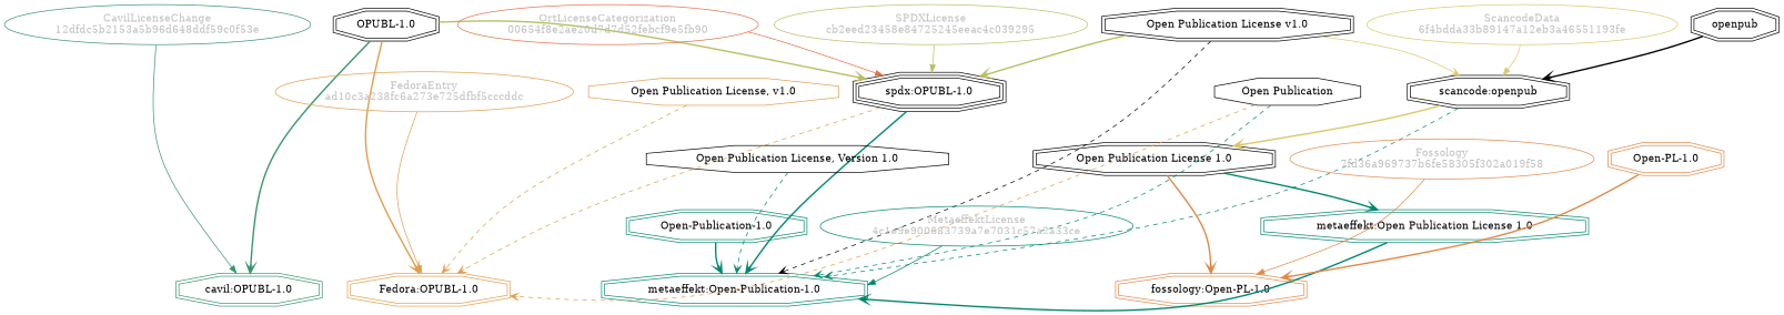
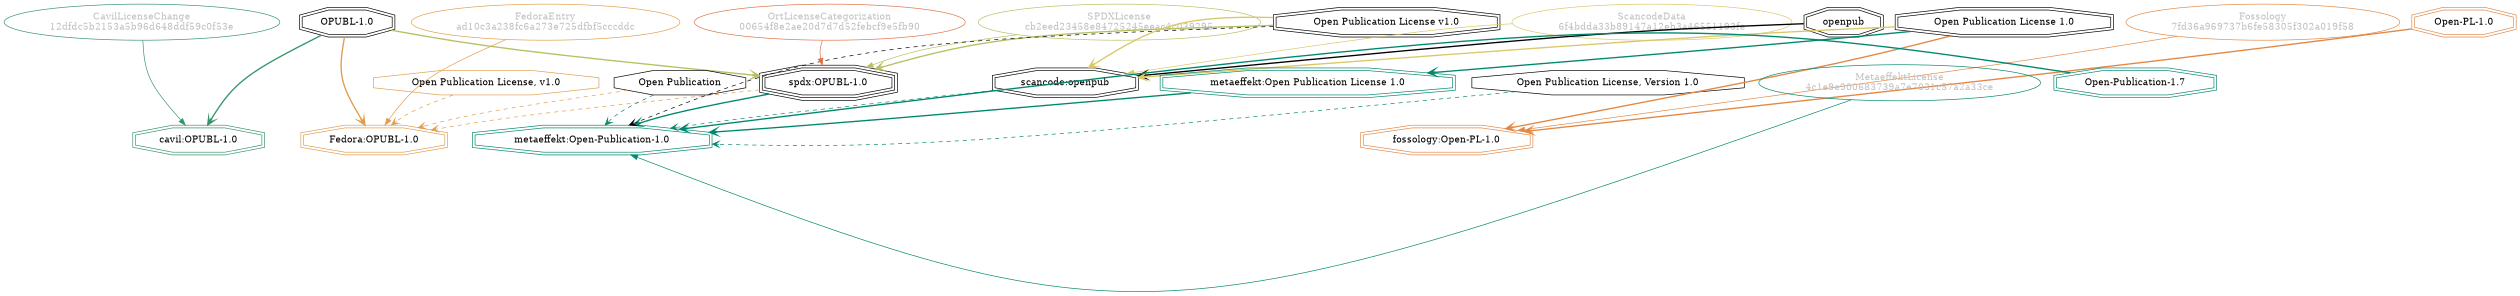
  strict digraph {
    splines=curved
    node [shape=doubleoctagon]
    edge [color="#00876c" weight=0.7 arrowhead=vee style=bold]
    n1 [color="#b8bf62" fillcolor="beige;1" fontcolor=gray label="SPDXLicense\ncb2eed23458e84725245eeac4c039295" shape=ellipse]
    n2 [label="spdx:OPUBL-1.0" shape=tripleoctagon]
    n3 [color="#e09d4b" label="Fedora:OPUBL-1.0"]
    n4 [color="#00876c" label="metaeffekt:Open-Publication-1.0"]
    n5 [label="OPUBL-1.0"]
    n6 [color="#379469" label="cavil:OPUBL-1.0"]
    n7 [label="Open Publication License v1.0"]
    n8 [label="scancode:openpub"]
    n9 [color="#e09d4b" fillcolor="beige;1" fontcolor=gray label="FedoraEntry\nad10c3a238fc6a273e725dfbf5cccddc" shape=ellipse]
    n10 [color="#e09d4b" label="Open Publication License, v1.0" shape=octagon]
    n11 [label="Open Publication" shape=octagon]
    n12 [label="Open Publication License, Version 1.0" shape=octagon]
    n13 [color="#dac767" fillcolor="beige;1" fontcolor=gray label="ScancodeData\n6f4bdda33b89147a12eb3a46551193fe" shape=ellipse]
    n14 [label=openpub]
    n15 [label="Open Publication License 1.0"]
    n16 [color="#e18745" label="fossology:Open-PL-1.0"]
    n17 [color="#00876c" label="metaeffekt:Open Publication License 1.0"]
    n18 [color="#e18745" fillcolor="beige;1" fontcolor=gray label="Fossology\n7fd36a969737b6fe58305f302a019f58" shape=ellipse]
    n19 [color="#e18745" label="Open-PL-1.0"]
    n20 [color="#e06f45" fillcolor="beige;1" fontcolor=gray label="OrtLicenseCategorization\n00654f8e2ae20d7d7d52febcf9e5fb90" shape=ellipse]
    n21 [color="#379469" fillcolor="beige;1" fontcolor=gray label="CavilLicenseChange\n12dfdc5b2153a5b96d648ddf59c0f53e" shape=ellipse]
    n22 [color="#00876c" fillcolor="beige;1" fontcolor=gray label="MetaeffektLicense\n4c1e9e900683739a7e7031c57a2a33ce" shape=ellipse]
-   n23 [color="#00876c" label="Open-Publication-1.0"]
+   n23 [color="#00876c" label="Open-Publication-1.7"]
    n1 -> n2 [color="#b8bf62" weight=0.5 arrowhead="" style=""]
    n2 -> n3 [color="#e09d4b" style=dashed]
    n2 -> n4
    n5 -> n2 [color="#b8bf62"]
    n5 -> n3 [color="#e09d4b"]
    n5 -> n6 [color="#379469"]
    n7 -> n2 [color="#b8bf62"]
    n7 -> n4 [color=black style=dashed weight=0.5]
-   n7 -> n8 [color="#dac767" style=solid]
+   n7 -> n8 [color="#dac767"]
    n8 -> n4 [style=dashed weight=0.5]
    n9 -> n3 [color="#e09d4b" weight=0.5 arrowhead="" style=""]
    n10 -> n3 [color="#e09d4b" style=dashed weight=0.5]
    n11 -> n3 [color="#e09d4b" style=dashed weight=0.5]
    n11 -> n4 [style=dashed weight=0.5]
    n12 -> n4 [style=dashed weight=0.5]
    n13 -> n8 [color="#dac767" weight=0.5 arrowhead="" style=""]
    n14 -> n8 [color=""]
-   n8 -> n15 [color="#dac767"]
+   n15 -> n8 [color="#dac767"]
    n15 -> n16 [color="#e18745"]
    n15 -> n17
    n17 -> n4
    n18 -> n16 [color="#e18745" weight=0.5 arrowhead="" style=""]
    n19 -> n16 [color="#e18745"]
    n20 -> n2 [color="#e06f45" weight=0.5 arrowhead="" style=""]
    n21 -> n6 [color="#379469" weight=0.5 arrowhead="" style=""]
    n22 -> n4 [weight=0.5 arrowhead="" style=""]
    n23 -> n4
  }
